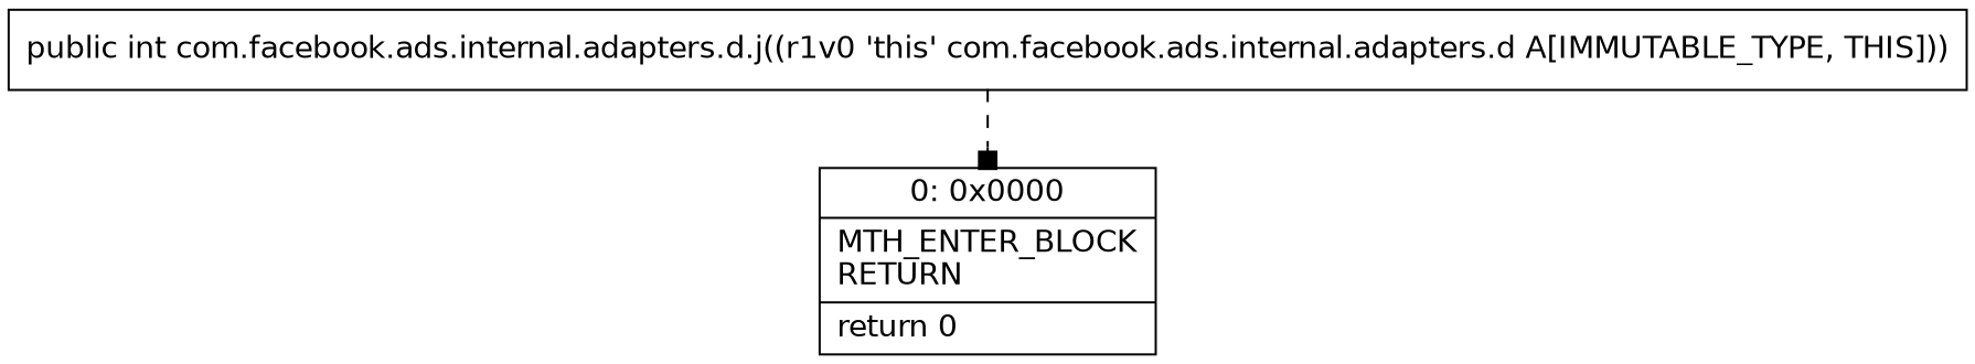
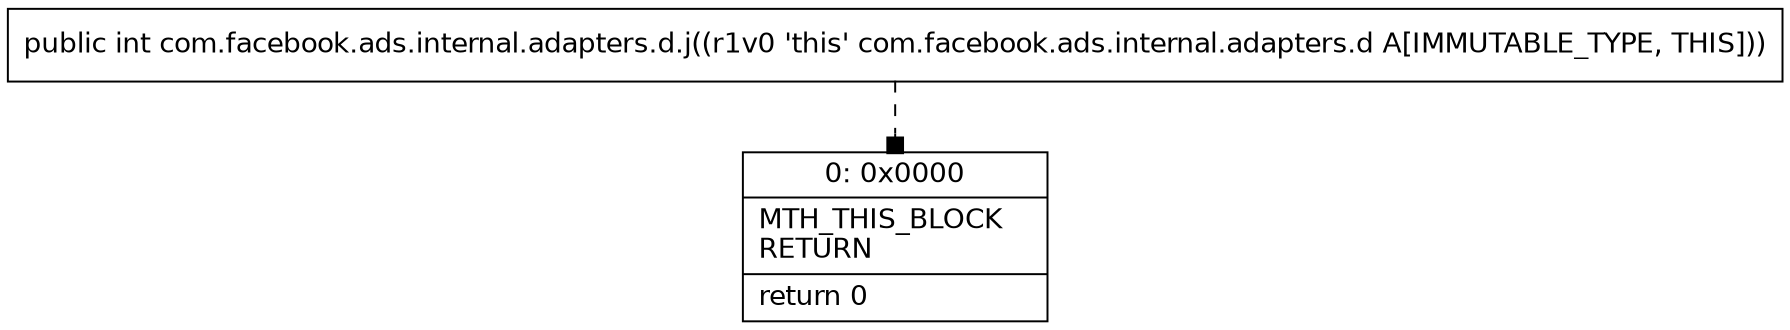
  digraph {
    fontname="DejaVu Sans"
    node [shape=record color=black fontname="DejaVu Sans"]
-   n1 [label="{0\:\ 0x0000|MTH_ENTER_BLOCK\lRETURN\l|return 0\l}"]
+   n1 [label="{0\:\ 0x0000|MTH_THIS_BLOCK\lRETURN\l|return 0\l}"]
    n2 [label="{public int com.facebook.ads.internal.adapters.d.j((r1v0 'this' com.facebook.ads.internal.adapters.d A[IMMUTABLE_TYPE, THIS])) }"]
    n2 -> n1 [style=dashed arrowhead=box fontname="DejaVu Sans"]
  }
